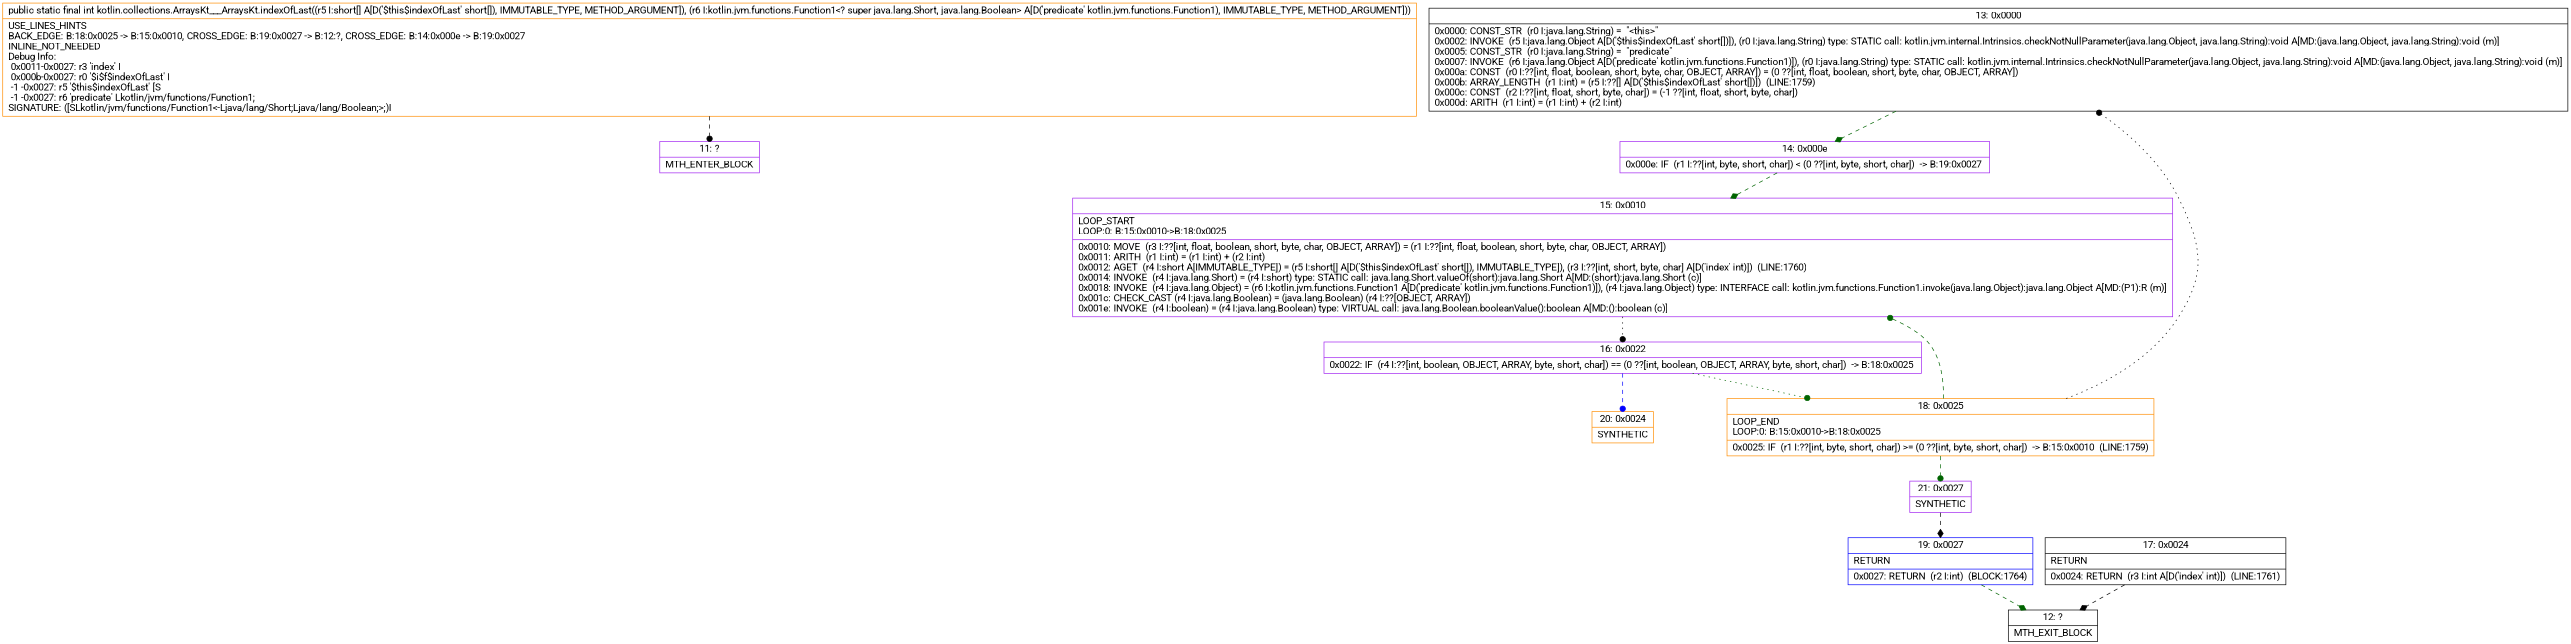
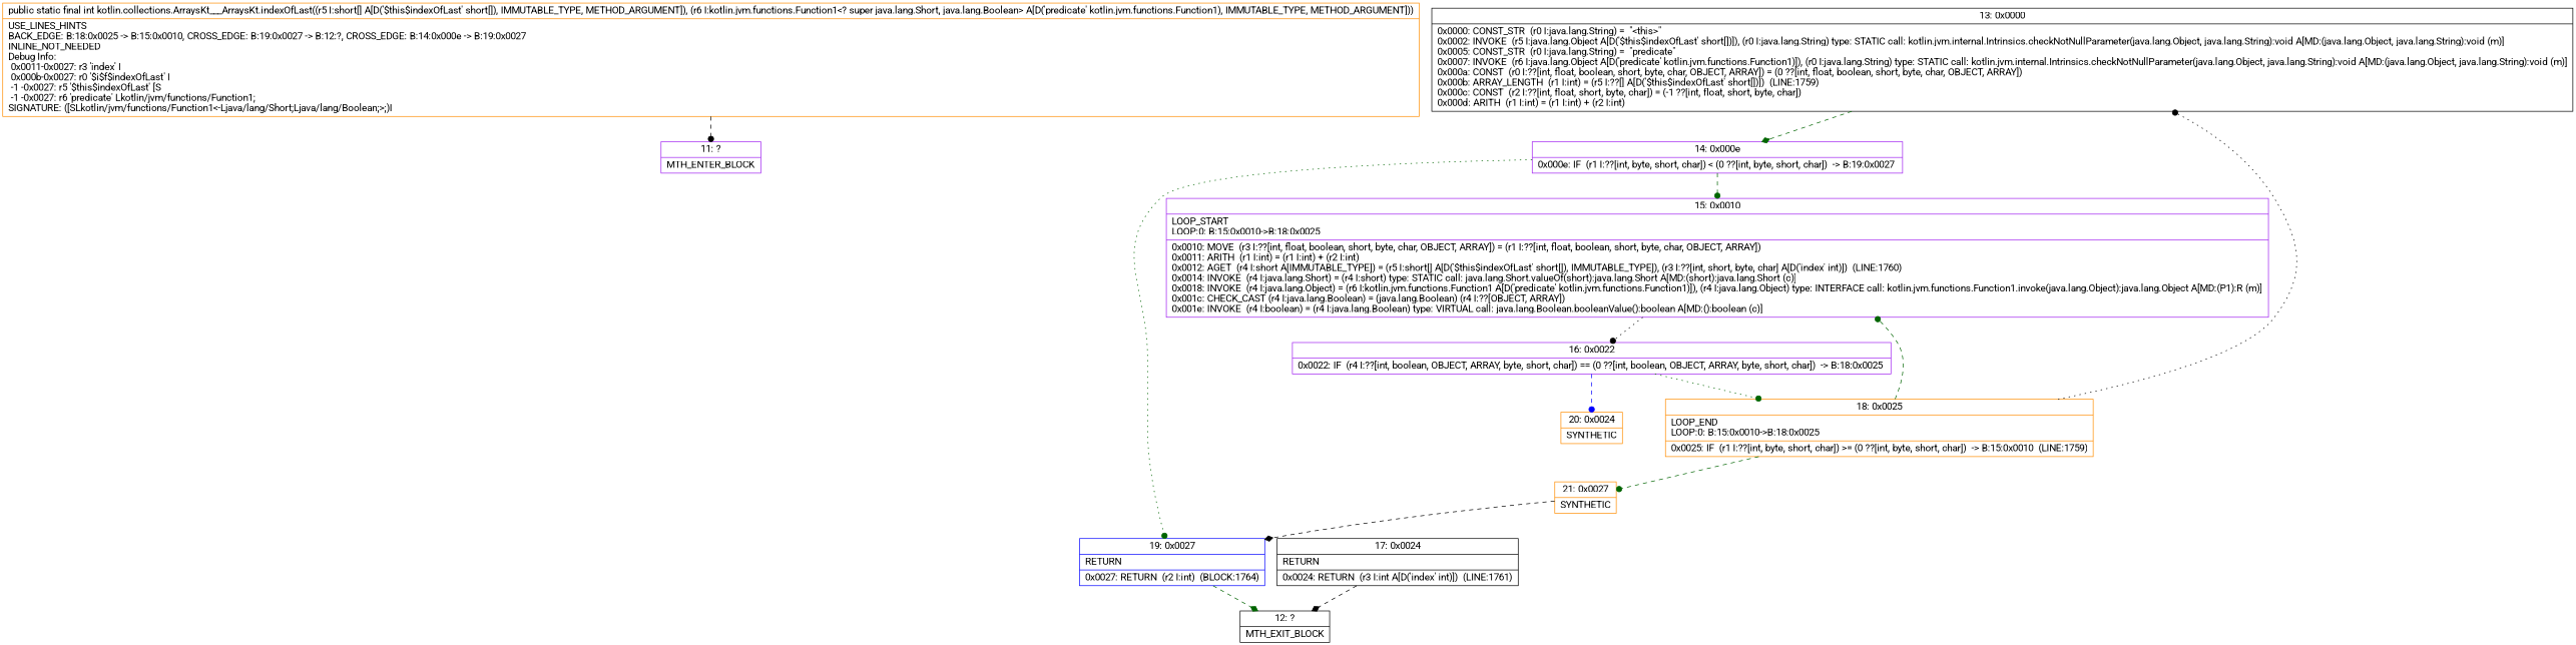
  digraph {
    fontname=Roboto
    node [color=purple fontname=Roboto shape=record]
    edge [arrowhead=dot color=darkgreen fontname=Roboto style=dashed]
    n1 [label="{11\:\ ?|MTH_ENTER_BLOCK\l}"]
    n2 [color=black label="{13\:\ 0x0000|0x0000: CONST_STR  (r0 I:java.lang.String) =  \"\<this\>\" \l0x0002: INVOKE  (r5 I:java.lang.Object A[D('$this$indexOfLast' short[])]), (r0 I:java.lang.String) type: STATIC call: kotlin.jvm.internal.Intrinsics.checkNotNullParameter(java.lang.Object, java.lang.String):void A[MD:(java.lang.Object, java.lang.String):void (m)]\l0x0005: CONST_STR  (r0 I:java.lang.String) =  \"predicate\" \l0x0007: INVOKE  (r6 I:java.lang.Object A[D('predicate' kotlin.jvm.functions.Function1)]), (r0 I:java.lang.String) type: STATIC call: kotlin.jvm.internal.Intrinsics.checkNotNullParameter(java.lang.Object, java.lang.String):void A[MD:(java.lang.Object, java.lang.String):void (m)]\l0x000a: CONST  (r0 I:??[int, float, boolean, short, byte, char, OBJECT, ARRAY]) = (0 ??[int, float, boolean, short, byte, char, OBJECT, ARRAY]) \l0x000b: ARRAY_LENGTH  (r1 I:int) = (r5 I:??[] A[D('$this$indexOfLast' short[])])  (LINE:1759)\l0x000c: CONST  (r2 I:??[int, float, short, byte, char]) = (\-1 ??[int, float, short, byte, char]) \l0x000d: ARITH  (r1 I:int) = (r1 I:int) + (r2 I:int) \l}"]
    n3 [label="{14\:\ 0x000e|0x000e: IF  (r1 I:??[int, byte, short, char]) \< (0 ??[int, byte, short, char])  \-\> B:19:0x0027 \l}"]
    n4 [label="{15\:\ 0x0010|LOOP_START\lLOOP:0: B:15:0x0010\-\>B:18:0x0025\l|0x0010: MOVE  (r3 I:??[int, float, boolean, short, byte, char, OBJECT, ARRAY]) = (r1 I:??[int, float, boolean, short, byte, char, OBJECT, ARRAY]) \l0x0011: ARITH  (r1 I:int) = (r1 I:int) + (r2 I:int) \l0x0012: AGET  (r4 I:short A[IMMUTABLE_TYPE]) = (r5 I:short[] A[D('$this$indexOfLast' short[]), IMMUTABLE_TYPE]), (r3 I:??[int, short, byte, char] A[D('index' int)])  (LINE:1760)\l0x0014: INVOKE  (r4 I:java.lang.Short) = (r4 I:short) type: STATIC call: java.lang.Short.valueOf(short):java.lang.Short A[MD:(short):java.lang.Short (c)]\l0x0018: INVOKE  (r4 I:java.lang.Object) = (r6 I:kotlin.jvm.functions.Function1 A[D('predicate' kotlin.jvm.functions.Function1)]), (r4 I:java.lang.Object) type: INTERFACE call: kotlin.jvm.functions.Function1.invoke(java.lang.Object):java.lang.Object A[MD:(P1):R (m)]\l0x001c: CHECK_CAST (r4 I:java.lang.Boolean) = (java.lang.Boolean) (r4 I:??[OBJECT, ARRAY]) \l0x001e: INVOKE  (r4 I:boolean) = (r4 I:java.lang.Boolean) type: VIRTUAL call: java.lang.Boolean.booleanValue():boolean A[MD:():boolean (c)]\l}"]
    n5 [color=blue label="{19\:\ 0x0027|RETURN\l|0x0027: RETURN  (r2 I:int)  (BLOCK:1764)\l}"]
    n6 [label="{16\:\ 0x0022|0x0022: IF  (r4 I:??[int, boolean, OBJECT, ARRAY, byte, short, char]) == (0 ??[int, boolean, OBJECT, ARRAY, byte, short, char])  \-\> B:18:0x0025 \l}"]
    n7 [color=black label="{12\:\ ?|MTH_EXIT_BLOCK\l}"]
    n8 [color=darkorange label="{18\:\ 0x0025|LOOP_END\lLOOP:0: B:15:0x0010\-\>B:18:0x0025\l|0x0025: IF  (r1 I:??[int, byte, short, char]) \>= (0 ??[int, byte, short, char])  \-\> B:15:0x0010  (LINE:1759)\l}"]
    n9 [color=darkorange label="{20\:\ 0x0024|SYNTHETIC\l}"]
-   n10 [label="{21\:\ 0x0027|SYNTHETIC\l}"]
+   n10 [color=darkorange label="{21\:\ 0x0027|SYNTHETIC\l}"]
    n11 [color=black label="{17\:\ 0x0024|RETURN\l|0x0024: RETURN  (r3 I:int A[D('index' int)])  (LINE:1761)\l}"]
    n12 [color=darkorange label="{public static final int kotlin.collections.ArraysKt___ArraysKt.indexOfLast((r5 I:short[] A[D('$this$indexOfLast' short[]), IMMUTABLE_TYPE, METHOD_ARGUMENT]), (r6 I:kotlin.jvm.functions.Function1\<? super java.lang.Short, java.lang.Boolean\> A[D('predicate' kotlin.jvm.functions.Function1), IMMUTABLE_TYPE, METHOD_ARGUMENT]))  | USE_LINES_HINTS\lBACK_EDGE: B:18:0x0025 \-\> B:15:0x0010, CROSS_EDGE: B:19:0x0027 \-\> B:12:?, CROSS_EDGE: B:14:0x000e \-\> B:19:0x0027\lINLINE_NOT_NEEDED\lDebug Info:\l  0x0011\-0x0027: r3 'index' I\l  0x000b\-0x0027: r0 '$i$f$indexOfLast' I\l  \-1 \-0x0027: r5 '$this$indexOfLast' [S\l  \-1 \-0x0027: r6 'predicate' Lkotlin\/jvm\/functions\/Function1;\lSIGNATURE: ([SLkotlin\/jvm\/functions\/Function1\<\-Ljava\/lang\/Short;Ljava\/lang\/Boolean;\>;)I\l}"]
    n2 -> n3 [arrowhead=diamond]
-   n3 -> n4 [arrowhead=diamond]
+   n3 -> n4
+   n3 -> n5 [style=dotted]
    n4 -> n6 [color=black style=dotted]
    n5 -> n7 [arrowhead=diamond]
    n6 -> n8 [style=dotted]
    n6 -> n9 [color=blue]
    n8 -> n2 [color=black style=dotted]
    n8 -> n4
    n8 -> n10
    n10 -> n5 [arrowhead=diamond color=black]
    n11 -> n7 [arrowhead=diamond color=black]
    n12 -> n1 [color=black]
  }
